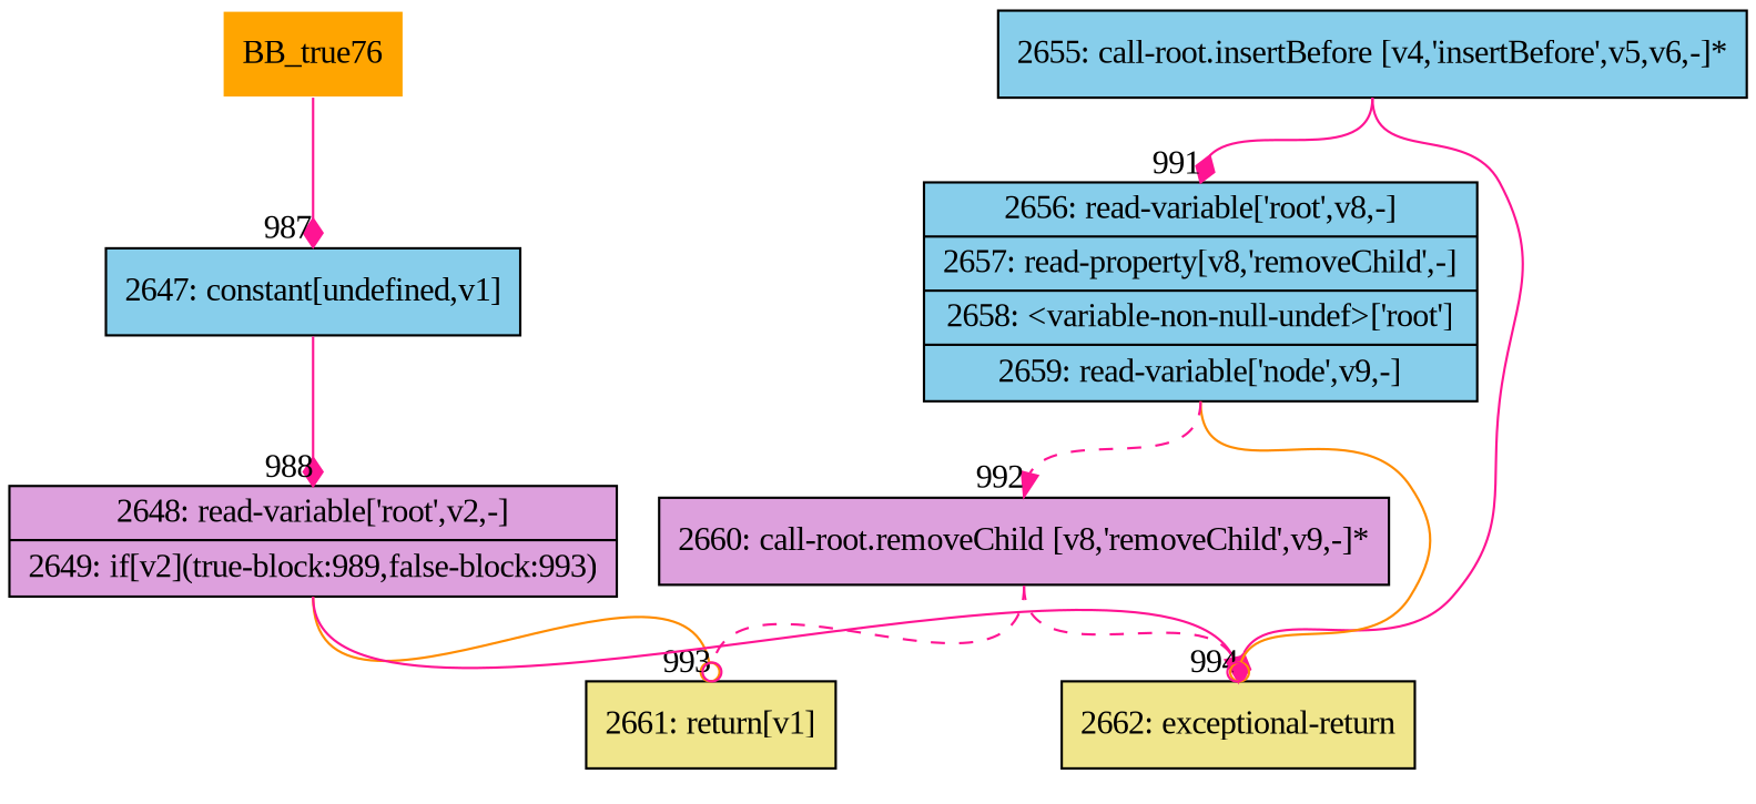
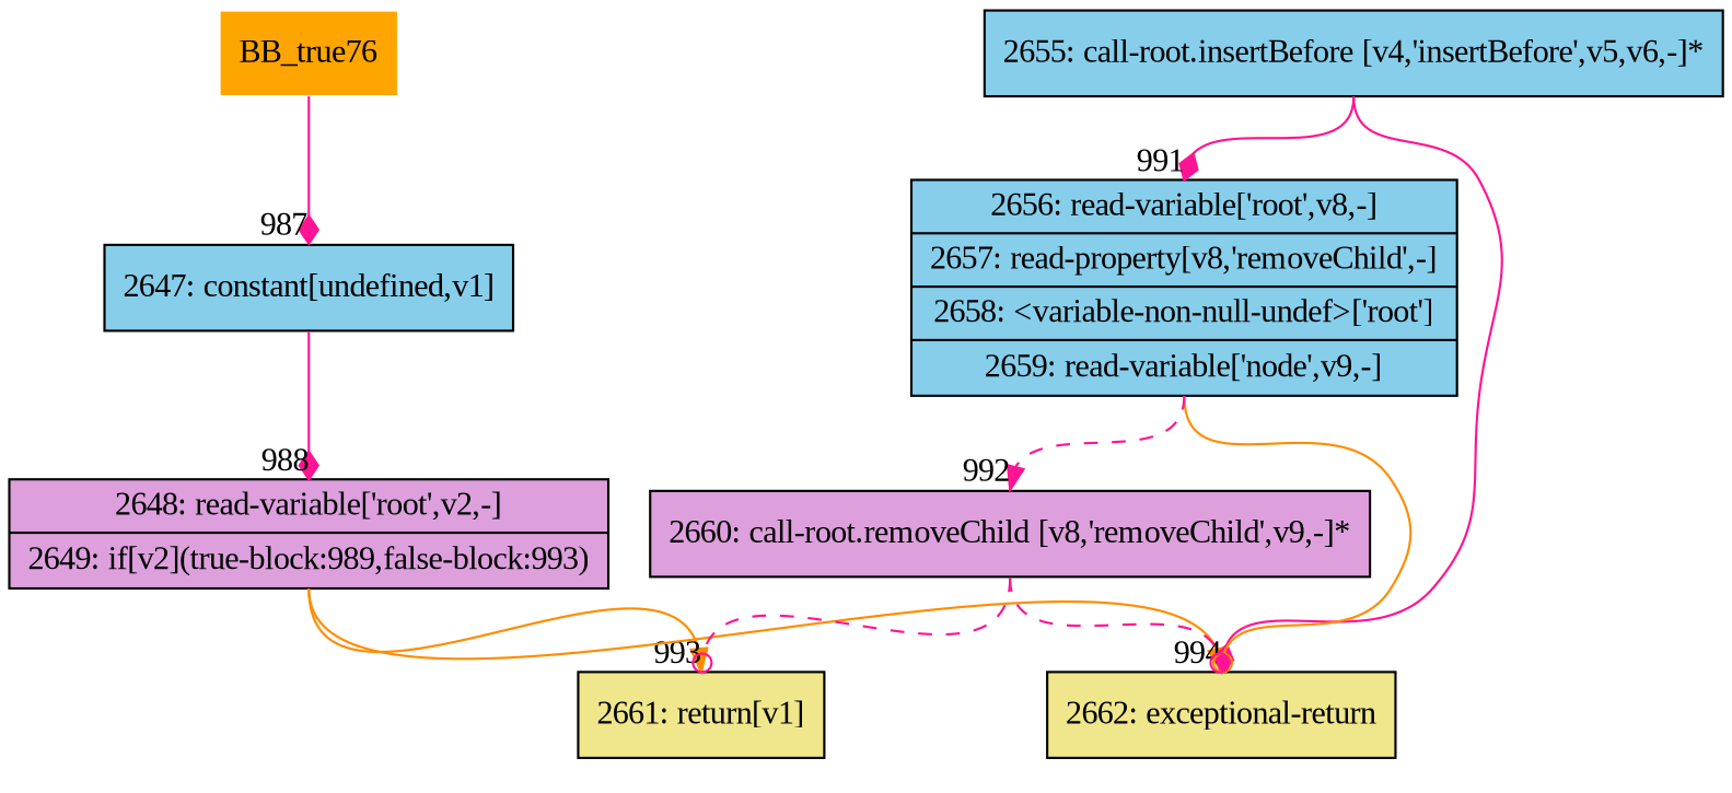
  digraph {
    fontname="Liberation Serif"
    rankdir=TD
    node [fillcolor=skyblue fontname="Liberation Serif" shape=record style=filled]
    edge [arrowhead=diamond color=deeppink fontname="Liberation Serif" headport=n style=solid tailport=s]
    n1 [fillcolor=orange label=BB_true76 shape=none]
    n2 [label="{2647: constant[undefined,v1]}"]
    n3 [fillcolor=plum label="{2648: read-variable['root',v2,-]|2649: if[v2](true-block:989,false-block:993)}"]
    n4 [fillcolor=khaki label="{2661: return[v1]}"]
    n5 [fillcolor=khaki label="{2662: exceptional-return}"]
    n6 [label="{2655: call-root.insertBefore [v4,'insertBefore',v5,v6,-]*}"]
    n7 [label="{2656: read-variable['root',v8,-]|2657: read-property[v8,'removeChild',-]|2658: \<variable-non-null-undef\>['root']|2659: read-variable['node',v9,-]}"]
    n8 [fillcolor=plum label="{2660: call-root.removeChild [v8,'removeChild',v9,-]*}"]
    n1 -> n2 [headlabel="    987"]
    n2 -> n3 [headlabel="      988"]
-   n3 -> n4 [arrowhead=odot color=darkorange headlabel="      993"]
-   n3 -> n5 [arrowhead=normal headlabel="      994"]
+   n3 -> n4 [arrowhead=normal color=darkorange headlabel="      993"]
+   n3 -> n5 [arrowhead=normal color=darkorange headlabel="      994"]
    n6 -> n5
    n6 -> n7 [headlabel="      991"]
    n7 -> n5 [arrowhead=odot color=darkorange]
    n7 -> n8 [arrowhead=normal headlabel="      992" style=dashed]
    n8 -> n4 [arrowhead=odot style=dashed]
    n8 -> n5 [arrowhead=odot style=dashed]
  }
